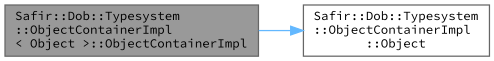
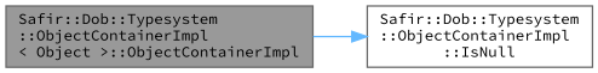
  digraph {
    rankdir=LR
    fontname="Source Code Pro"
    node [fontname="Source Code Pro" fontsize=10 shape=box style=filled]
    n1 [color=gray40 fillcolor=grey60 fontcolor=black height=0.2 label="Safir::Dob::Typesystem\l::ObjectContainerImpl\l\< Object \>::ObjectContainerImpl" width=0.4]
-   n2 [color=grey40 fillcolor=white height=0.2 label="Safir::Dob::Typesystem\l::ObjectContainerImpl\l::Object" width=0.4]
+   n2 [color=grey40 fillcolor=white height=0.2 label="Safir::Dob::Typesystem\l::ObjectContainerImpl\l::IsNull" width=0.4]
    n1 -> n2 [color=steelblue1 fontname="Source Code Pro" fontsize=10 labelfontname=Helvetica labelfontsize=10 style=solid]
  }
